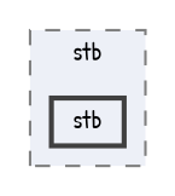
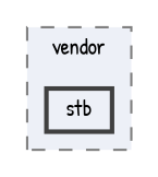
  digraph {
    compound=true
    fontname="Patrick Hand"
    n1 [color=grey25 fillcolor="#edf0f7" fontname="Patrick Hand" fontsize=10 height=0.2 label=stb shape=box style="filled,bold" width=0.4]
    subgraph cluster_1 {
      bgcolor="#edf0f7"
      fontsize=10
-     label=stb
+     label=vendor
      pencolor=grey50
      style="filled,dashed"
      n1
    }
  }
